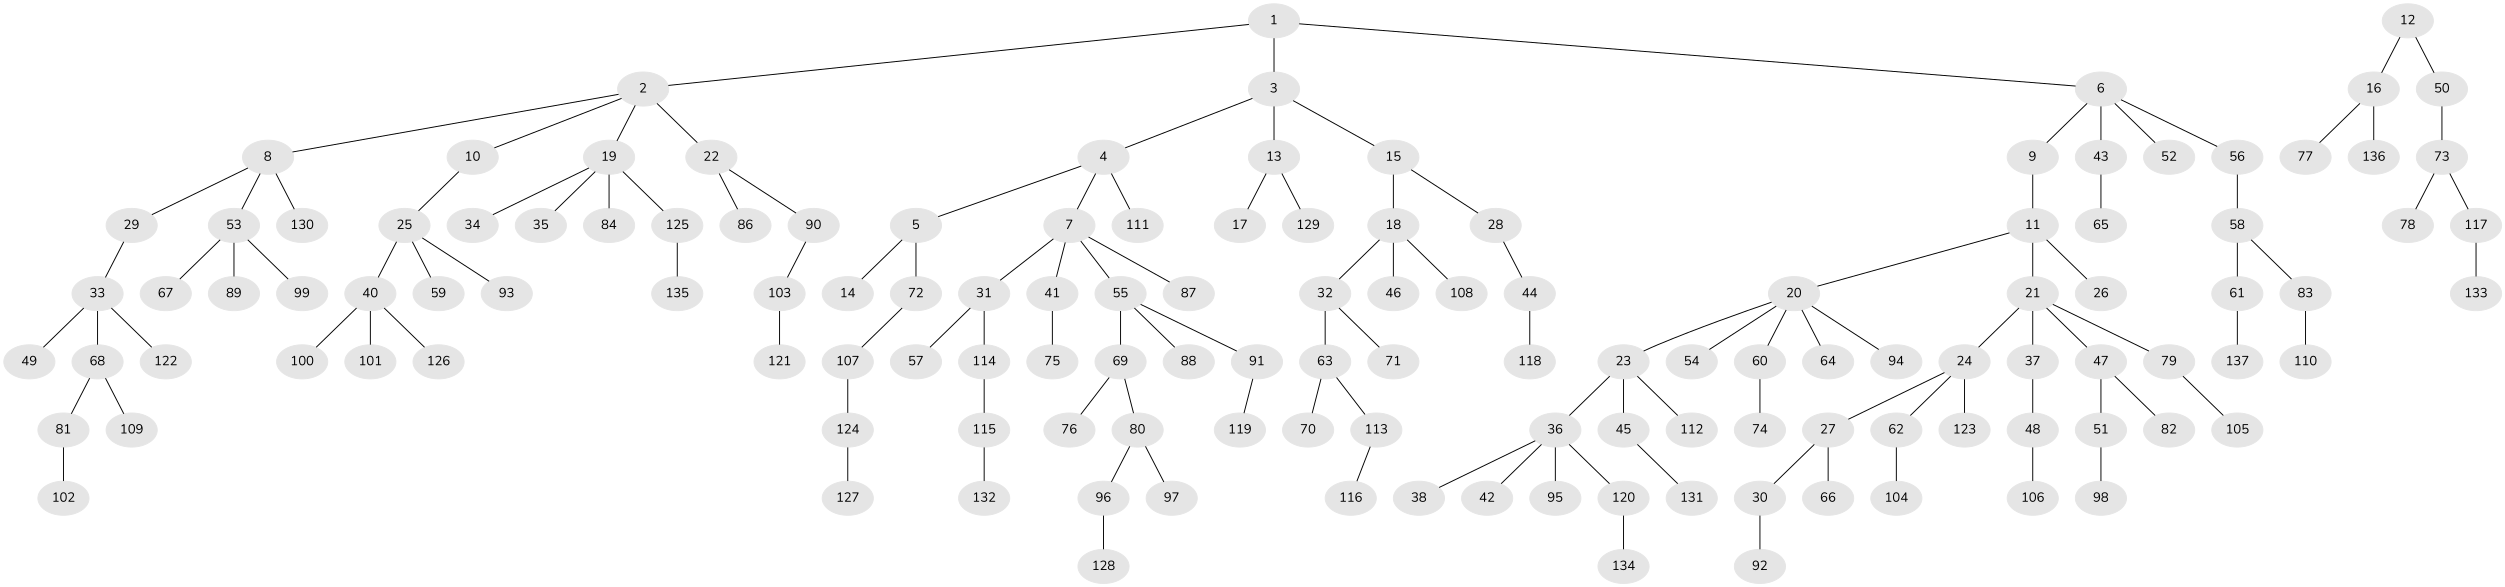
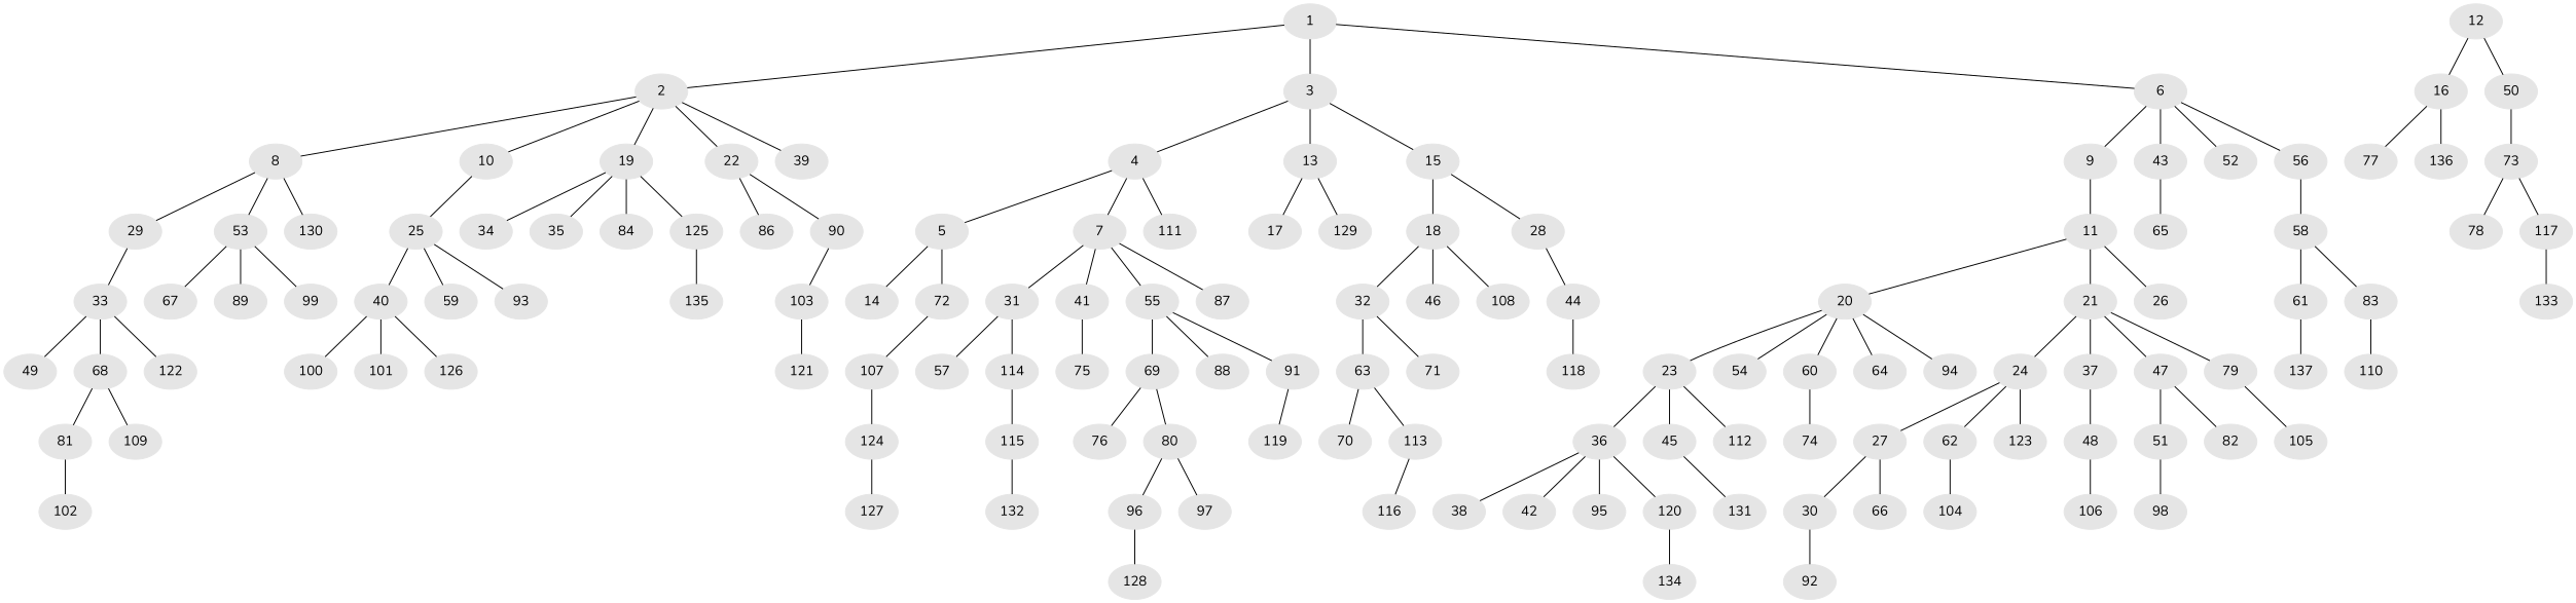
  graph {
    fontname=Nunito
    node [color=gray90 fontname=Nunito style=filled]
    edge [fontname=Nunito]
    1
    2
    3
    6
    8
    10
    19
    22
+   39
    4
    13
    15
    9
    43
    52
    56
    29
    53
    130
    25
    34
    35
    84
    125
    86
    90
    5
    7
    111
    17
    129
    18
    28
    14
    72
    31
    41
    55
    87
    107
    11
    65
    58
    57
    114
    75
    69
    88
    91
    33
    67
    89
    99
    20
    21
    26
    40
    59
    93
    12
    16
    50
    23
    54
    60
    64
    94
    24
    37
    47
    79
    77
    136
    73
    32
    46
    108
    44
    63
    71
    135
    36
    45
    112
    74
    27
    62
    123
    48
    51
    82
    105
    103
    38
    42
    95
    120
    131
    30
    66
    104
    100
    101
    126
    92
    118
    49
    68
    122
    115
    70
    113
    81
    109
    134
    106
    98
    78
    117
    76
    80
    119
    61
    83
    137
    110
    116
    102
    96
    97
    124
    133
    128
    121
    127
    132
    1 -- 2
    1 -- 3
    1 -- 6
    2 -- 8
    2 -- 10
    2 -- 19
    2 -- 22
+   2 -- 39
    3 -- 4
    3 -- 13
    3 -- 15
    6 -- 9
    6 -- 43
    6 -- 52
    6 -- 56
    8 -- 29
    8 -- 53
    8 -- 130
    10 -- 25
    19 -- 34
    19 -- 35
    19 -- 84
    19 -- 125
    22 -- 86
    22 -- 90
    4 -- 5
    4 -- 7
    4 -- 111
    13 -- 17
    13 -- 129
    15 -- 18
    15 -- 28
    9 -- 11
    43 -- 65
    56 -- 58
    29 -- 33
    53 -- 67
    53 -- 89
    53 -- 99
    25 -- 40
    25 -- 59
    25 -- 93
    125 -- 135
    90 -- 103
    5 -- 14
    5 -- 72
    7 -- 31
    7 -- 41
    7 -- 55
    7 -- 87
    18 -- 32
    18 -- 46
    18 -- 108
    28 -- 44
    72 -- 107
    31 -- 57
    31 -- 114
    41 -- 75
    55 -- 69
    55 -- 88
    55 -- 91
    107 -- 124
    11 -- 20
    11 -- 21
    11 -- 26
    58 -- 61
    58 -- 83
    114 -- 115
    69 -- 76
    69 -- 80
    91 -- 119
    33 -- 49
    33 -- 68
    33 -- 122
    20 -- 23
    20 -- 54
    20 -- 60
    20 -- 64
    20 -- 94
    21 -- 24
    21 -- 37
    21 -- 47
    21 -- 79
    40 -- 100
    40 -- 101
    40 -- 126
    12 -- 16
    12 -- 50
    16 -- 77
    16 -- 136
    50 -- 73
    23 -- 36
    23 -- 45
    23 -- 112
    60 -- 74
    24 -- 27
    24 -- 62
    24 -- 123
    37 -- 48
    47 -- 51
    47 -- 82
    79 -- 105
    73 -- 78
    73 -- 117
    32 -- 63
    32 -- 71
    44 -- 118
    63 -- 70
    63 -- 113
    36 -- 38
    36 -- 42
    36 -- 95
    36 -- 120
    45 -- 131
    27 -- 30
    27 -- 66
    62 -- 104
    48 -- 106
    51 -- 98
    103 -- 121
    120 -- 134
    30 -- 92
    68 -- 81
    68 -- 109
    115 -- 132
    113 -- 116
    81 -- 102
    117 -- 133
    80 -- 96
    80 -- 97
    61 -- 137
    83 -- 110
    96 -- 128
    124 -- 127
  }
